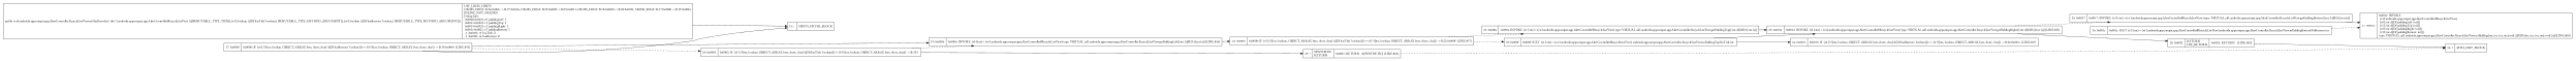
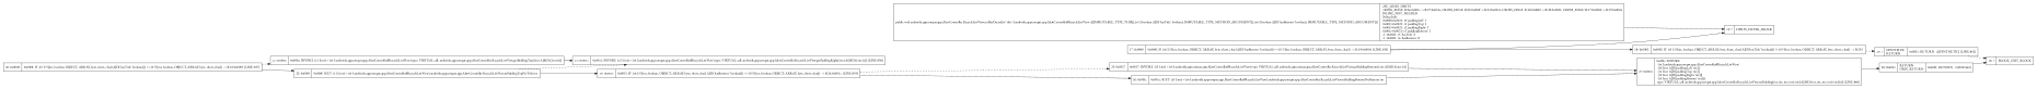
  digraph {
    fontname="EB Garamond"
    rankdir=LR
    node [fontname="EB Garamond" shape=record]
    edge [fontname="EB Garamond"]
    n1 [label="{15\:\ ?|HINTS_ENTER_BLOCK\l}"]
    n2 [label="{17\:\ 0x0000|0x0000: IF  (r6 I:??[int, boolean, OBJECT, ARRAY, byte, short, char] A[D('hasButtons' boolean)]) == (0 ??[int, boolean, OBJECT, ARRAY, byte, short, char])  \-\> B:19:0x0004  (LINE:855)\l}"]
    n3 [label="{18\:\ 0x0002|0x0002: IF  (r5 I:??[int, boolean, OBJECT, ARRAY, byte, short, char] A[D('hasTitle' boolean)]) != (0 ??[int, boolean, OBJECT, ARRAY, byte, short, char])  \-\> B:29:? \l}"]
-   n4 [label="{19\:\ 0x0004|0x0004: INVOKE  (r0 I:int) = (r4 I:androidx.appcompat.app.AlertController$RecycleListView) type: VIRTUAL call: androidx.appcompat.app.AlertController.RecycleListView.getPaddingLeft():int A[MD:():int (s)] (LINE:856)\l}"]
    n5 [label="{29\:\ ?|SYNTHETIC\lRETURN\l|0x0021: RETURN   A[SYNTHETIC] (LINE:862)\l}"]
    n6 [label="{20\:\ 0x0008|0x0008: IF  (r5 I:??[int, boolean, OBJECT, ARRAY, byte, short, char] A[D('hasTitle' boolean)]) == (0 ??[int, boolean, OBJECT, ARRAY, byte, short, char])  \-\> B:22:0x000f  (LINE:857)\l}"]
-   n7 [label="{16\:\ ?|MTH_EXIT_BLOCK\l}"]
+   n7 [label="{16\:\ ?|BLOCK_EXIT_BLOCK\l}"]
    n8 [label="{21\:\ 0x000a|0x000a: INVOKE  (r1 I:int) = (r4 I:androidx.appcompat.app.AlertController$RecycleListView) type: VIRTUAL call: androidx.appcompat.app.AlertController.RecycleListView.getPaddingTop():int A[MD:():int (s)]\l}"]
    n9 [label="{22\:\ 0x000f|0x000f: IGET  (r1 I:int) = (r4 I:androidx.appcompat.app.AlertController$RecycleListView) androidx.appcompat.app.AlertController.RecycleListView.mPaddingTopNoTitle int \l}"]
    n10 [label="{23\:\ 0x0011|0x0011: INVOKE  (r2 I:int) = (r4 I:androidx.appcompat.app.AlertController$RecycleListView) type: VIRTUAL call: androidx.appcompat.app.AlertController.RecycleListView.getPaddingRight():int A[MD:():int (s)] (LINE:858)\l}"]
    n11 [label="{24\:\ 0x0015|0x0015: IF  (r6 I:??[int, boolean, OBJECT, ARRAY, byte, short, char] A[D('hasButtons' boolean)]) == (0 ??[int, boolean, OBJECT, ARRAY, byte, short, char])  \-\> B:26:0x001c  (LINE:859)\l}"]
    n12 [label="{25\:\ 0x0017|0x0017: INVOKE  (r3 I:int) = (r4 I:androidx.appcompat.app.AlertController$RecycleListView) type: VIRTUAL call: androidx.appcompat.app.AlertController.RecycleListView.getPaddingBottom():int A[MD:():int (s)]\l}"]
    n13 [label="{26\:\ 0x001c|0x001c: IGET  (r3 I:int) = (r4 I:androidx.appcompat.app.AlertController$RecycleListView) androidx.appcompat.app.AlertController.RecycleListView.mPaddingBottomNoButtons int \l}"]
    n14 [label="{27\:\ 0x001e|0x001e: INVOKE  \l  (r4 I:androidx.appcompat.app.AlertController$RecycleListView)\l  (r0 I:int A[D('paddingLeft' int)])\l  (r1 I:int A[D('paddingTop' int)])\l  (r2 I:int A[D('paddingRight' int)])\l  (r3 I:int A[D('paddingBottom' int)])\l type: VIRTUAL call: androidx.appcompat.app.AlertController.RecycleListView.setPadding(int, int, int, int):void A[MD:(int, int, int, int):void (s)] (LINE:860)\l}"]
-   n15 [label="{28\:\ 0x0021|RETURN\lUSE_RETURN\l|0x0021: RETURN    (LINE:862)\l}"]
+   n15 [label="{28\:\ 0x0021|RETURN\lORIG_RETURN\l|0x0021: RETURN    (LINE:862)\l}"]
    n16 [label="{public void androidx.appcompat.app.AlertController.RecycleListView.setHasDecor((r4 'this' I:androidx.appcompat.app.AlertController$RecycleListView A[IMMUTABLE_TYPE, THIS]), (r5 I:boolean A[D('hasTitle' boolean), IMMUTABLE_TYPE, METHOD_ARGUMENT]), (r6 I:boolean A[D('hasButtons' boolean), IMMUTABLE_TYPE, METHOD_ARGUMENT]))  | USE_LINES_HINTS\lCROSS_EDGE: B:26:0x001c \-\> B:27:0x001e, CROSS_EDGE: B:22:0x000f \-\> B:23:0x0011, CROSS_EDGE: B:18:0x0002 \-\> B:28:0x0021, CROSS_EDGE: B:17:0x0000 \-\> B:19:0x0004\lINLINE_NOT_NEEDED\lDebug Info:\l  0x0008\-0x0021: r0 'paddingLeft' I\l  0x0011\-0x0021: r1 'paddingTop' I\l  0x0015\-0x0021: r2 'paddingRight' I\l  0x001e\-0x0021: r3 'paddingBottom' I\l  \-1 \-0x0021: r5 'hasTitle' Z\l  \-1 \-0x0021: r6 'hasButtons' Z\l}"]
    n2 -> n1
-   n2 -> n3 [style=dashed]
-   n2 -> n4
-   n3 -> n4 [style=dashed]
-   n3 -> n5
-   n4 -> n6
+   n2 -> n3 [style=solid]
+   n3 -> n5 [style=dashed]
    n5 -> n7 [style=dashed]
    n6 -> n8 [style=dashed]
-   n6 -> n9 [style=dashed]
+   n6 -> n9
    n8 -> n10
-   n9 -> n10
+   n9 -> n10 [style=dashed]
    n9 -> n11
-   n10 -> n12 [style=dashed]
+   n11 -> n12 [style=dashed]
+   n11 -> n13
    n12 -> n14
-   n13 -> n14 [style=dashed]
-   n10 -> n15
+   n13 -> n14
+   n14 -> n15
    n15 -> n7
    n16 -> n1
  }
